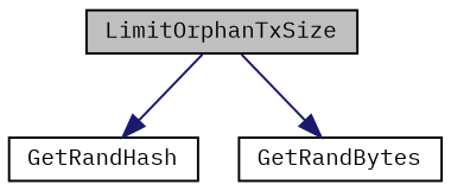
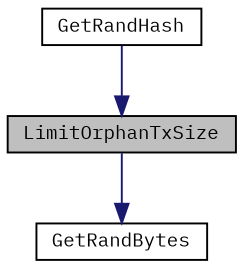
  digraph {
    fontname="IBM Plex Mono"
    rankdir=TB
    node [color=black fillcolor=white fontname="IBM Plex Mono" fontsize=10 shape=record style=filled]
    edge [color=midnightblue fontname="IBM Plex Mono" fontsize=10 labelfontname=Helvetica labelfontsize=10 style=solid]
    n1 [fillcolor=grey75 fontcolor=black height=0.2 label=LimitOrphanTxSize width=0.4]
    n2 [height=0.2 label=GetRandHash width=0.4]
    n3 [height=0.2 label=GetRandBytes width=0.4]
-   n1 -> n2
+   n2 -> n1
    n1 -> n3
  }
